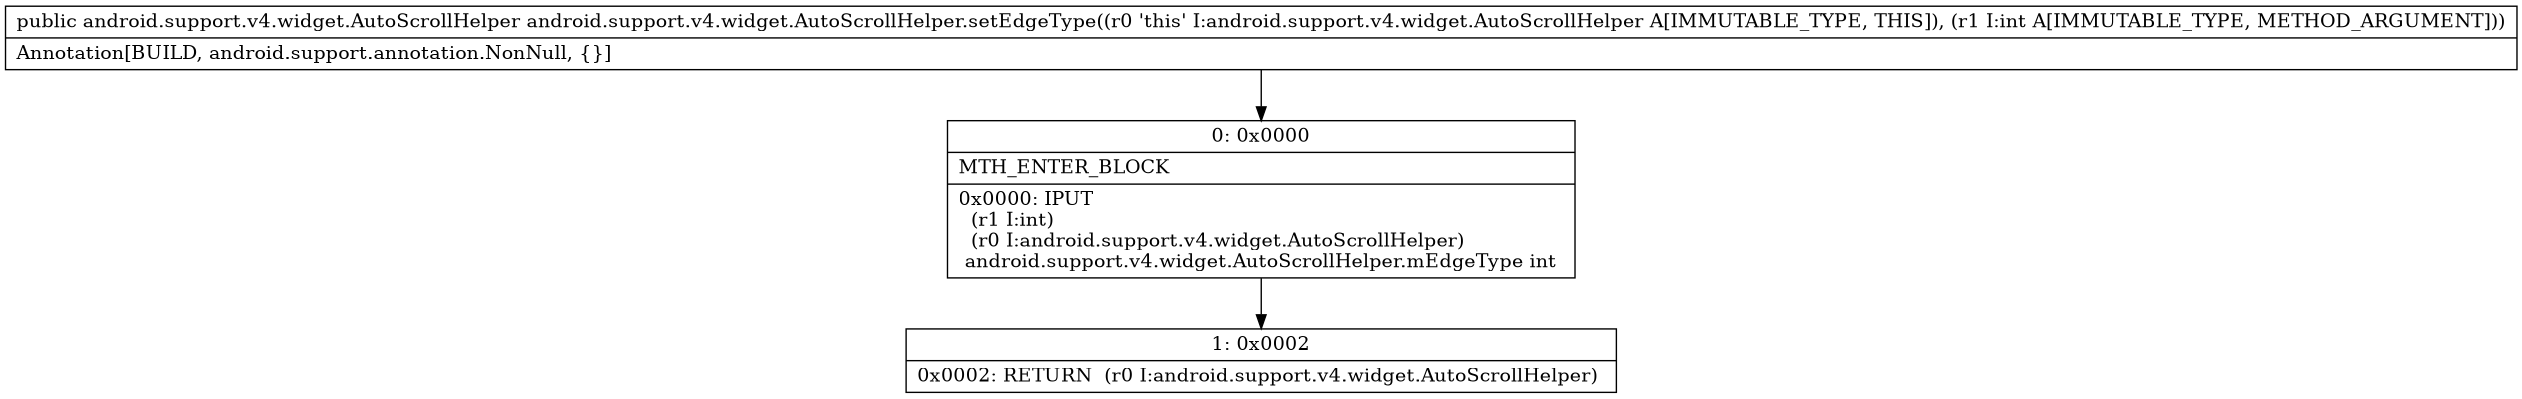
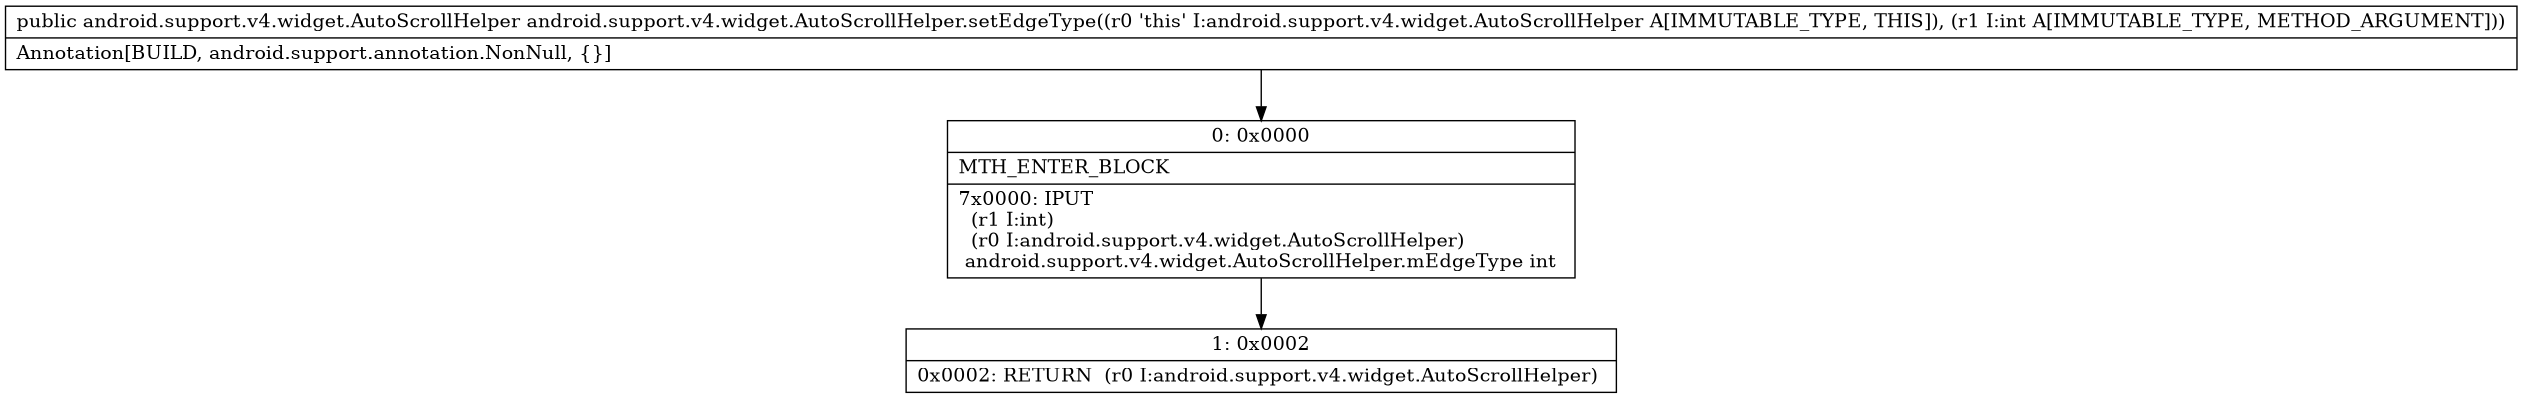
  digraph {
    node [shape=record]
-   n1 [label="{0\:\ 0x0000|MTH_ENTER_BLOCK\l|0x0000: IPUT  \l  (r1 I:int)\l  (r0 I:android.support.v4.widget.AutoScrollHelper)\l android.support.v4.widget.AutoScrollHelper.mEdgeType int \l}"]
+   n1 [label="{0\:\ 0x0000|MTH_ENTER_BLOCK\l|7x0000: IPUT  \l  (r1 I:int)\l  (r0 I:android.support.v4.widget.AutoScrollHelper)\l android.support.v4.widget.AutoScrollHelper.mEdgeType int \l}"]
    n2 [label="{1\:\ 0x0002|0x0002: RETURN  (r0 I:android.support.v4.widget.AutoScrollHelper) \l}"]
    n3 [label="{public android.support.v4.widget.AutoScrollHelper android.support.v4.widget.AutoScrollHelper.setEdgeType((r0 'this' I:android.support.v4.widget.AutoScrollHelper A[IMMUTABLE_TYPE, THIS]), (r1 I:int A[IMMUTABLE_TYPE, METHOD_ARGUMENT]))  | Annotation[BUILD, android.support.annotation.NonNull, \{\}]\l}"]
    n1 -> n2
    n3 -> n1
  }
